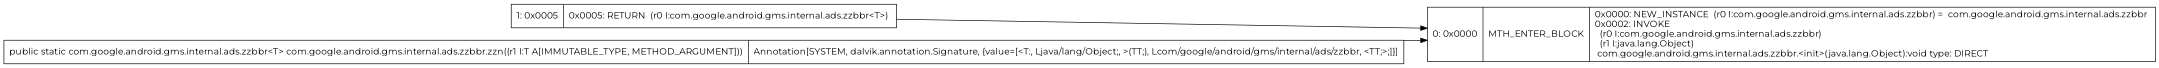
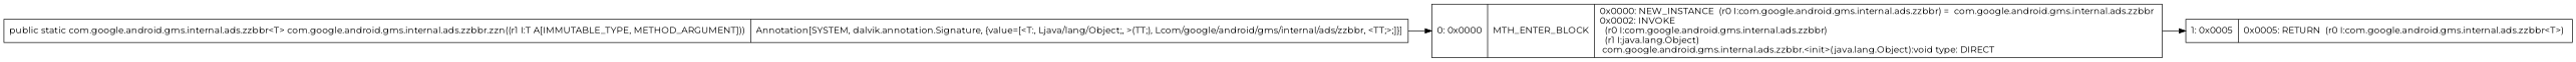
  digraph {
    rankdir=LR
    fontname=Montserrat
    node [shape=record fontname=Montserrat]
    edge [fontname=Montserrat]
    n1 [label="{0\:\ 0x0000|MTH_ENTER_BLOCK\l|0x0000: NEW_INSTANCE  (r0 I:com.google.android.gms.internal.ads.zzbbr) =  com.google.android.gms.internal.ads.zzbbr \l0x0002: INVOKE  \l  (r0 I:com.google.android.gms.internal.ads.zzbbr)\l  (r1 I:java.lang.Object)\l com.google.android.gms.internal.ads.zzbbr.\<init\>(java.lang.Object):void type: DIRECT \l}"]
    n2 [label="{1\:\ 0x0005|0x0005: RETURN  (r0 I:com.google.android.gms.internal.ads.zzbbr\<T\>) \l}"]
    n3 [label="{public static com.google.android.gms.internal.ads.zzbbr\<T\> com.google.android.gms.internal.ads.zzbbr.zzn((r1 I:T A[IMMUTABLE_TYPE, METHOD_ARGUMENT]))  | Annotation[SYSTEM, dalvik.annotation.Signature, \{value=[\<T:, Ljava\/lang\/Object;, \>(TT;), Lcom\/google\/android\/gms\/internal\/ads\/zzbbr, \<TT;\>;]\}]\l}"]
-   n2 -> n1
+   n1 -> n2
    n3 -> n1
  }
